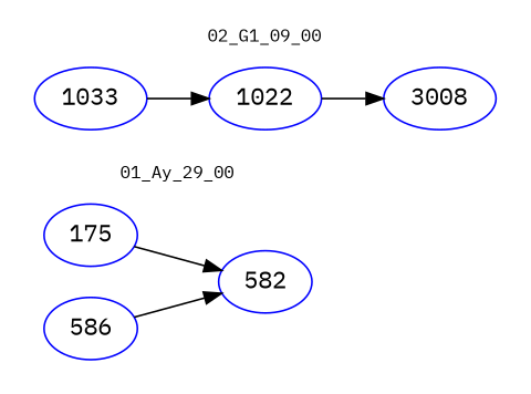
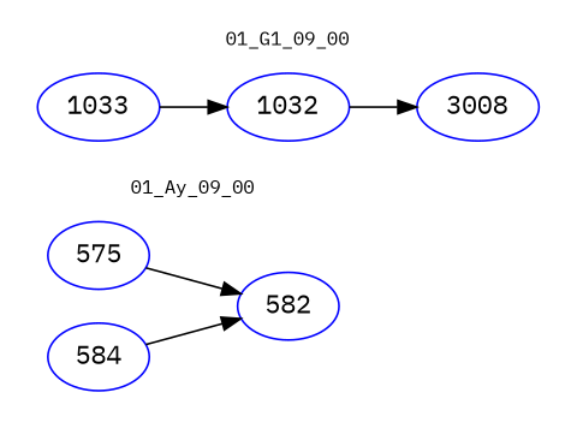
  digraph {
    fontname="IBM Plex Mono"
    rankdir=LR
    node [color=blue fontname="IBM Plex Mono"]
    edge [color=black fontname="IBM Plex Mono"]
-   n1 [label=175]
+   n1 [label=575]
    n2 [label=582]
-   n3 [label=586]
+   n3 [label=584]
    n4 [label=1033]
-   n5 [label=1022]
+   n5 [label=1032]
    n6 [label=3008]
    subgraph cluster_1 {
      color=white
      fontsize=10
-     label="01_Ay_29_00"
+     label="01_Ay_09_00"
      n1
      n2
      n3
    }
    subgraph cluster_2 {
      color=white
      fontsize=10
-     label="02_G1_09_00"
+     label="01_G1_09_00"
      n4
      n5
      n6
    }
    n1 -> n2
    n3 -> n2
    n4 -> n5
    n5 -> n6
  }
